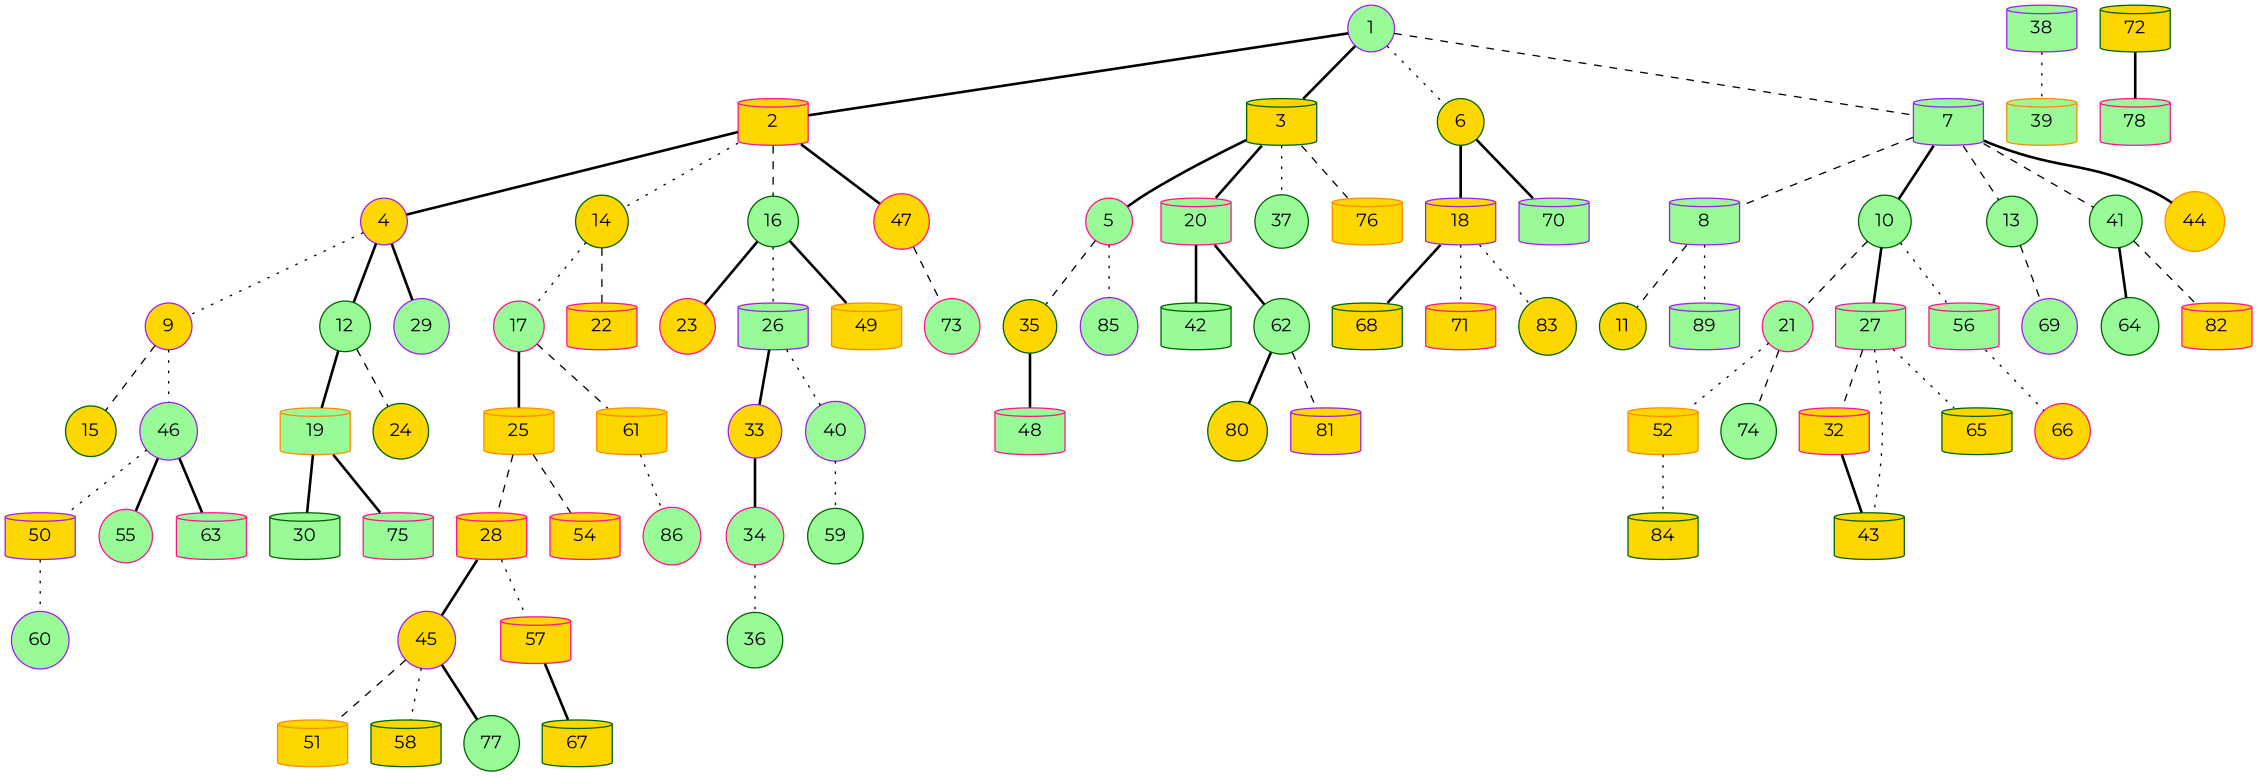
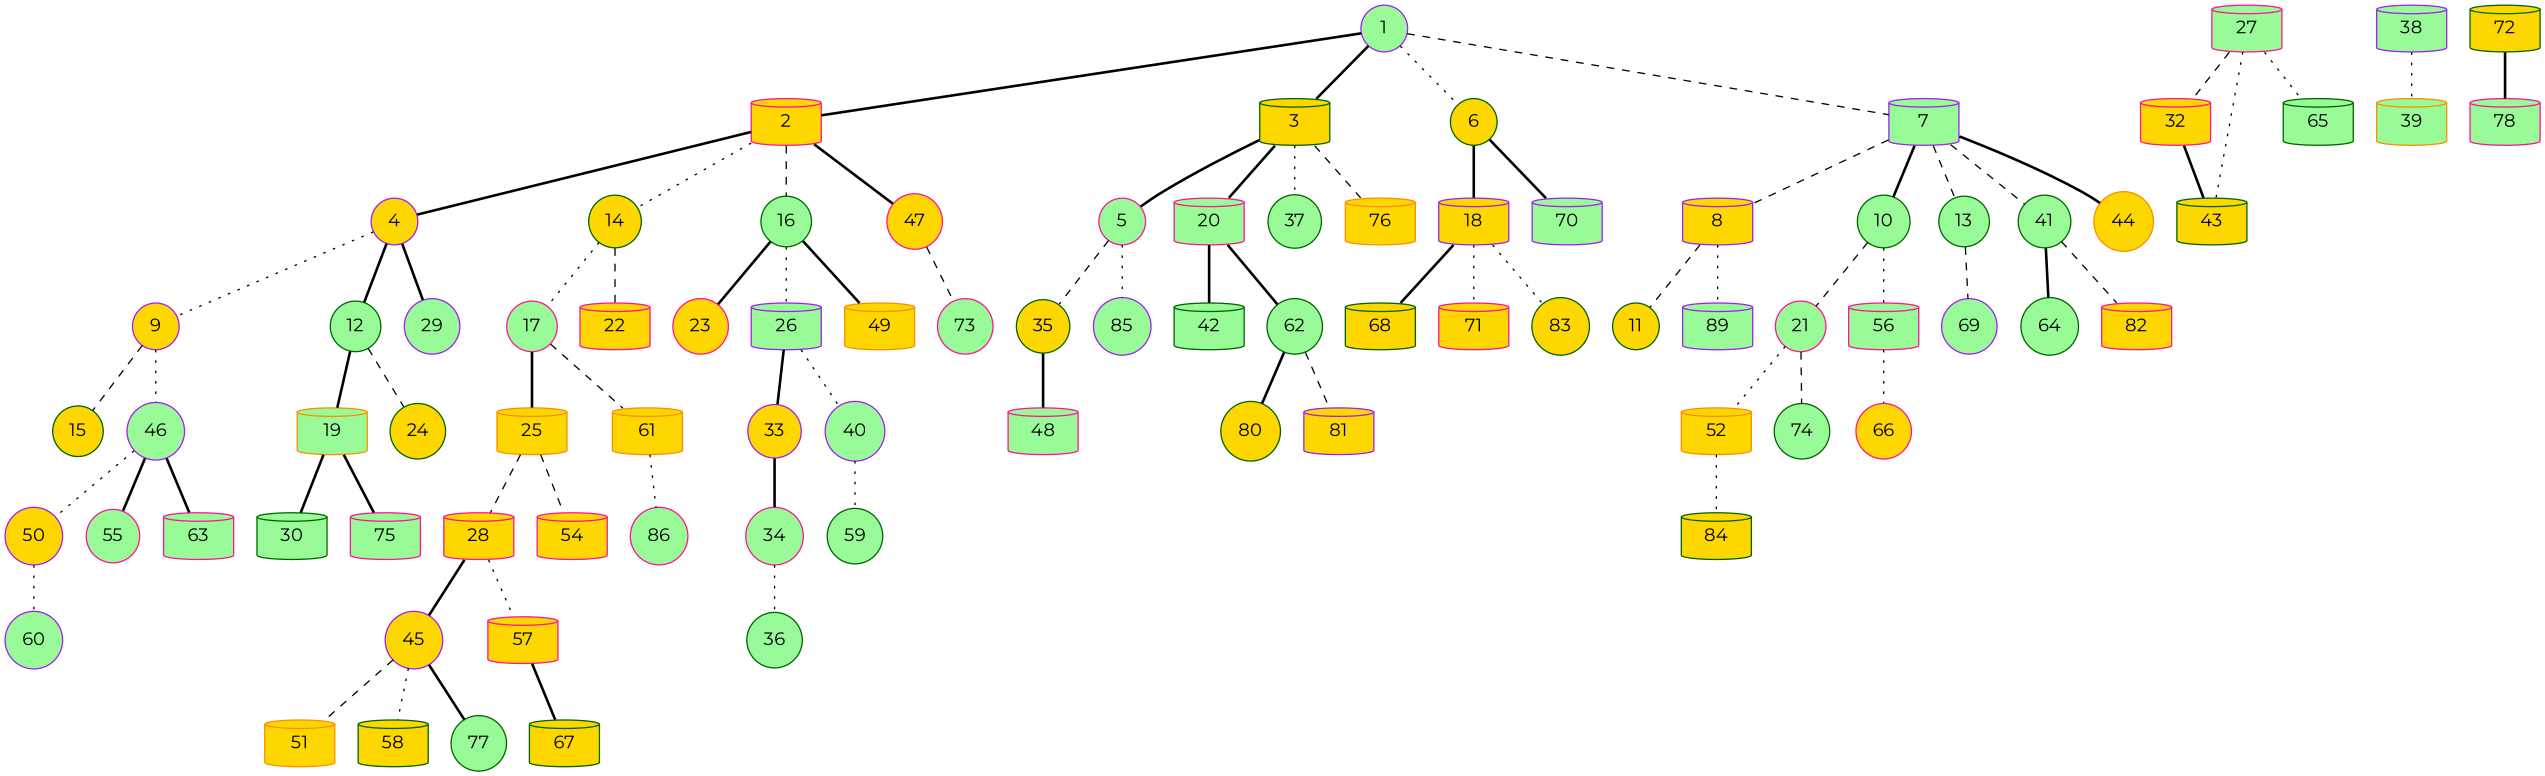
  graph {
    fontname=Montserrat
    node [color=darkgreen fillcolor=palegreen fontname=Montserrat shape=circle style=filled]
    edge [fontname=Montserrat style=bold]
    1 [color=purple]
    2 [color=deeppink fillcolor=gold shape=cylinder]
    3 [fillcolor=gold shape=cylinder]
    6 [fillcolor=gold]
    7 [color=purple shape=cylinder]
    4 [color=purple fillcolor=gold]
    14 [fillcolor=gold]
    16
    47 [color=deeppink fillcolor=gold]
    5 [color=deeppink]
    20 [color=deeppink shape=cylinder]
    37
    76 [color=darkorange fillcolor=gold shape=cylinder]
    18 [color=purple fillcolor=gold shape=cylinder]
    70 [color=purple shape=cylinder]
-   8 [color=purple shape=cylinder]
+   8 [color=purple fillcolor=gold shape=cylinder]
    10
    13
    41
    44 [color=darkorange fillcolor=gold]
    9 [color=purple fillcolor=gold]
    12
    29 [color=purple]
    17 [color=deeppink]
    22 [color=deeppink fillcolor=gold shape=cylinder]
    23 [color=deeppink fillcolor=gold]
    26 [color=purple shape=cylinder]
    49 [color=darkorange fillcolor=gold shape=cylinder]
    73 [color=deeppink]
    35 [fillcolor=gold]
    85 [color=purple]
    42 [shape=cylinder]
    62
    15 [fillcolor=gold]
    46 [color=purple]
    19 [color=darkorange shape=cylinder]
    24 [fillcolor=gold]
    48 [color=deeppink shape=cylinder]
    68 [fillcolor=gold shape=cylinder]
    71 [color=deeppink fillcolor=gold shape=cylinder]
    83 [fillcolor=gold]
    11 [fillcolor=gold]
    n43 [color=purple label=89 shape=cylinder]
    21 [color=deeppink]
    27 [color=deeppink shape=cylinder]
    56 [color=deeppink shape=cylinder]
    69 [color=purple]
    64
    82 [color=deeppink fillcolor=gold shape=cylinder]
-   50 [color=purple fillcolor=gold shape=cylinder]
+   50 [color=purple fillcolor=gold]
    55 [color=deeppink]
    63 [color=deeppink shape=cylinder]
    52 [color=darkorange fillcolor=gold shape=cylinder]
    74
    32 [color=deeppink fillcolor=gold shape=cylinder]
    43 [fillcolor=gold shape=cylinder]
-   65 [fillcolor=gold shape=cylinder]
+   65 [shape=cylinder]
    66 [color=deeppink fillcolor=gold]
    30 [shape=cylinder]
    75 [color=deeppink shape=cylinder]
    25 [color=darkorange fillcolor=gold shape=cylinder]
    61 [color=darkorange fillcolor=gold shape=cylinder]
    33 [color=purple fillcolor=gold]
    40 [color=purple]
    28 [color=deeppink fillcolor=gold shape=cylinder]
    54 [color=deeppink fillcolor=gold shape=cylinder]
    86 [color=deeppink]
    80 [fillcolor=gold]
    81 [color=purple fillcolor=gold shape=cylinder]
    84 [fillcolor=gold shape=cylinder]
    45 [color=purple fillcolor=gold]
    57 [color=deeppink fillcolor=gold shape=cylinder]
    34 [color=deeppink]
    59
    51 [color=darkorange fillcolor=gold shape=cylinder]
    58 [fillcolor=gold shape=cylinder]
    77
    67 [fillcolor=gold shape=cylinder]
    38 [color=purple shape=cylinder]
    39 [color=darkorange shape=cylinder]
    36
    60 [color=purple]
    72 [fillcolor=gold shape=cylinder]
    78 [color=deeppink shape=cylinder]
    1 -- 2
    1 -- 3
    1 -- 6 [style=dotted]
    1 -- 7 [style=dashed]
    2 -- 4
    2 -- 14 [style=dotted]
    2 -- 16 [style=dashed]
    2 -- 47
    3 -- 5
    3 -- 20
    3 -- 37 [style=dotted]
    3 -- 76 [style=dashed]
    6 -- 18
    6 -- 70
    7 -- 8 [style=dashed]
    7 -- 10
    7 -- 13 [style=dashed]
    7 -- 41 [style=dashed]
    7 -- 44
    4 -- 9 [style=dotted]
    4 -- 12
    4 -- 29
    14 -- 17 [style=dotted]
    14 -- 22 [style=dashed]
    16 -- 23
    16 -- 26 [style=dotted]
    16 -- 49
    47 -- 73 [style=dashed]
    5 -- 35 [style=dashed]
    5 -- 85 [style=dotted]
    20 -- 42
    20 -- 62
    18 -- 68
    18 -- 71 [style=dotted]
    18 -- 83 [style=dotted]
    8 -- 11 [style=dashed]
    8 -- n43 [style=dotted]
    10 -- 21 [style=dashed]
-   10 -- 27
    10 -- 56 [style=dotted]
    13 -- 69 [style=dashed]
    41 -- 64
    41 -- 82 [style=dashed]
    9 -- 15 [style=dashed]
    9 -- 46 [style=dotted]
    12 -- 19
    12 -- 24 [style=dashed]
    17 -- 25
    17 -- 61 [style=dashed]
    26 -- 33
    26 -- 40 [style=dotted]
    35 -- 48
    62 -- 80
    62 -- 81 [style=dashed]
    46 -- 50 [style=dotted]
    46 -- 55
    46 -- 63
    19 -- 30
    19 -- 75
    21 -- 52 [style=dotted]
    21 -- 74 [style=dashed]
    27 -- 32 [style=dashed]
    27 -- 43 [style=dotted]
    27 -- 65 [style=dotted]
    56 -- 66 [style=dotted]
    50 -- 60 [style=dotted]
    52 -- 84 [style=dotted]
    32 -- 43
    25 -- 28 [style=dashed]
    25 -- 54 [style=dashed]
    61 -- 86 [style=dotted]
    33 -- 34
    40 -- 59 [style=dotted]
    28 -- 45
    28 -- 57 [style=dotted]
    45 -- 51 [style=dashed]
    45 -- 58 [style=dotted]
    45 -- 77
    57 -- 67
    34 -- 36 [style=dotted]
    38 -- 39 [style=dotted]
    72 -- 78
  }
